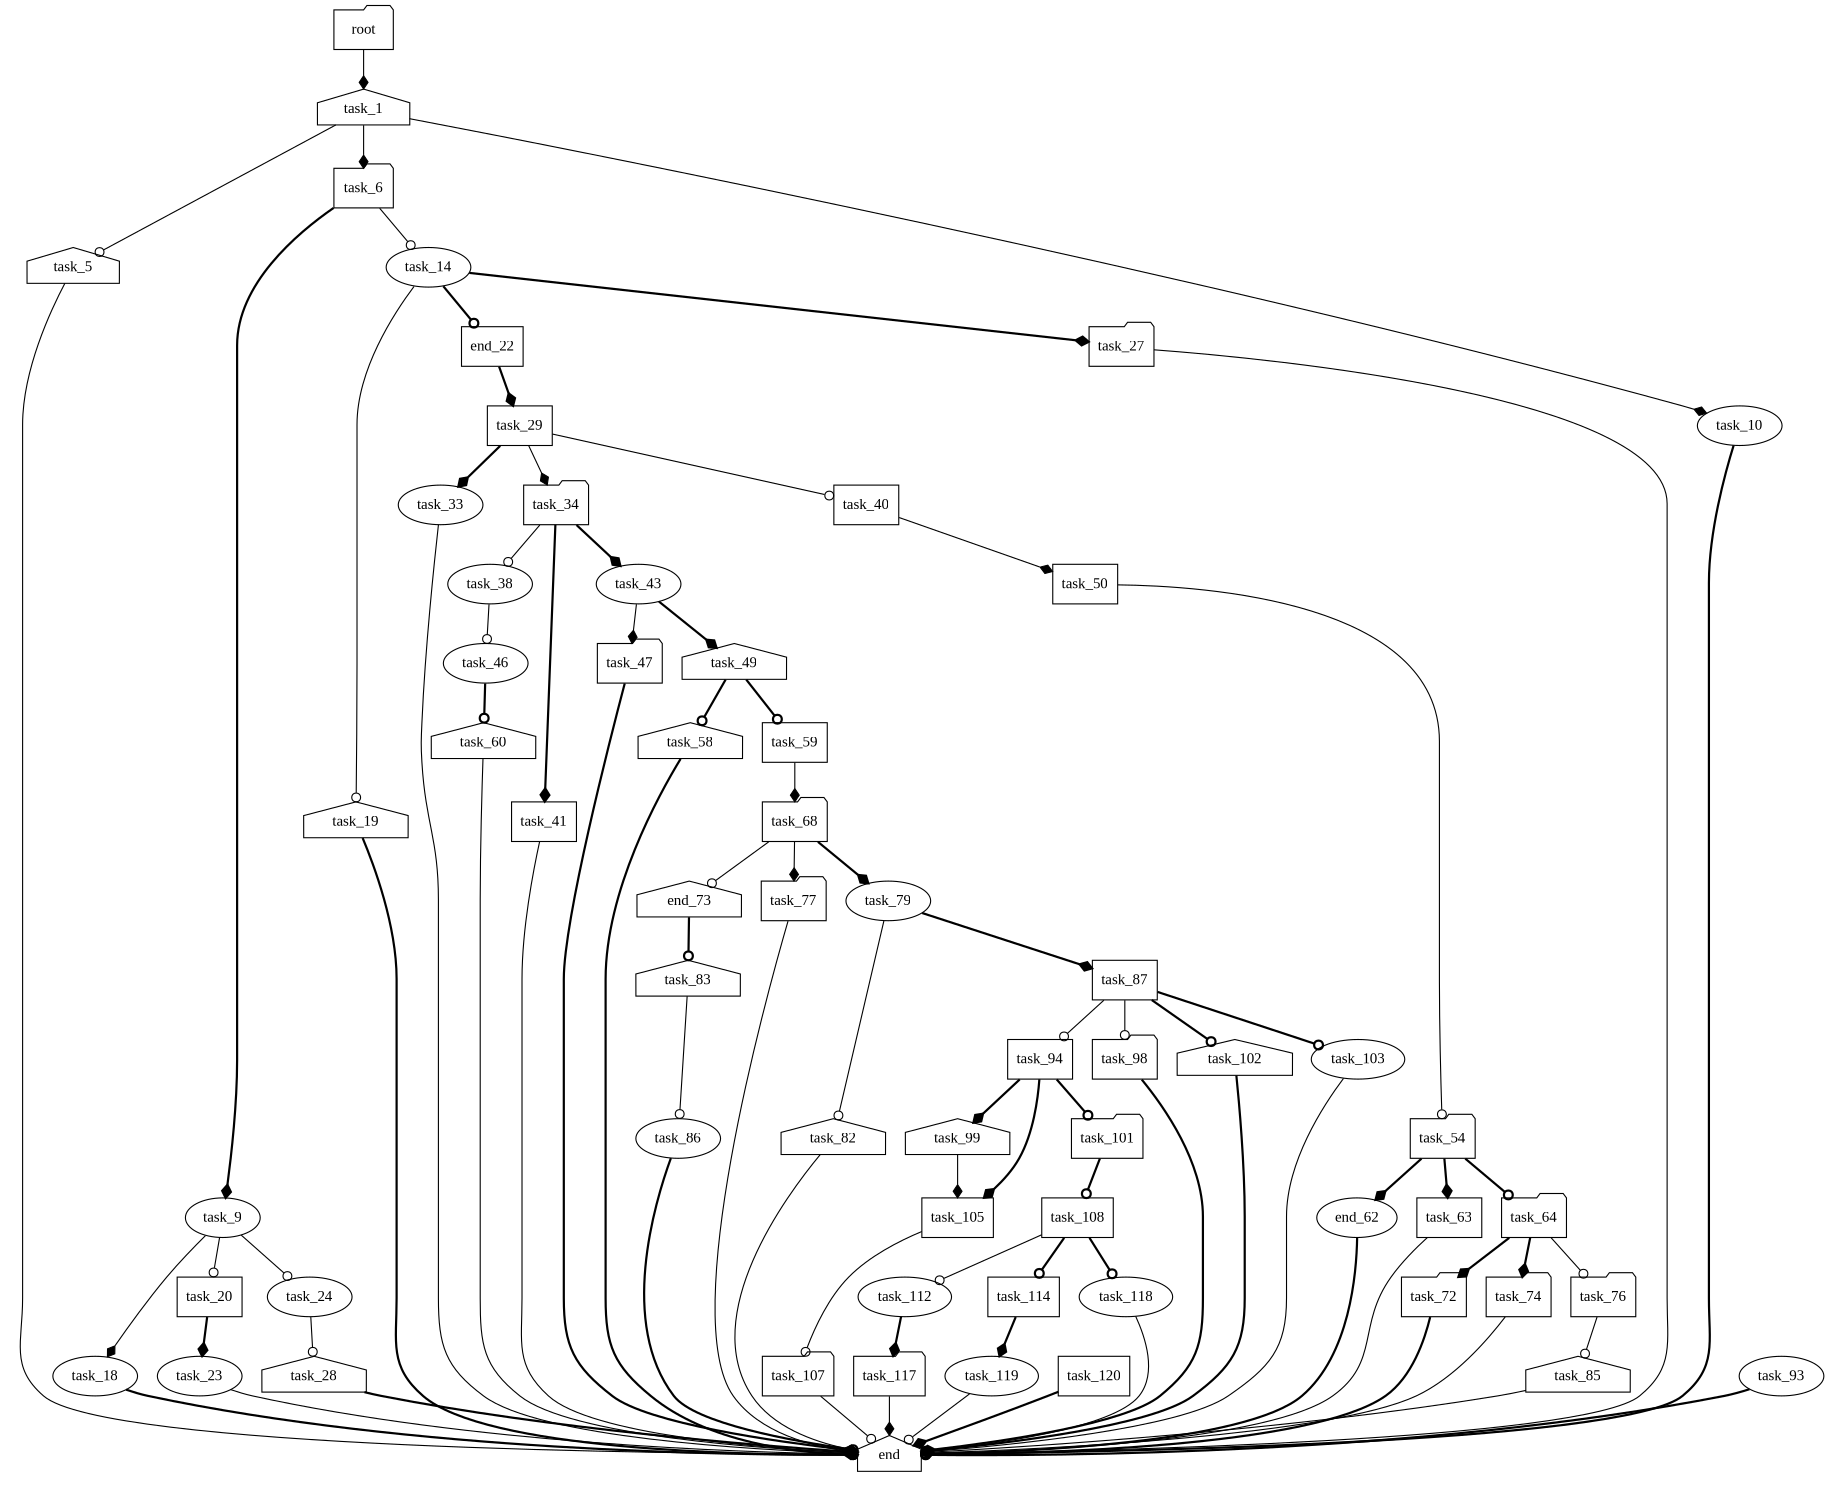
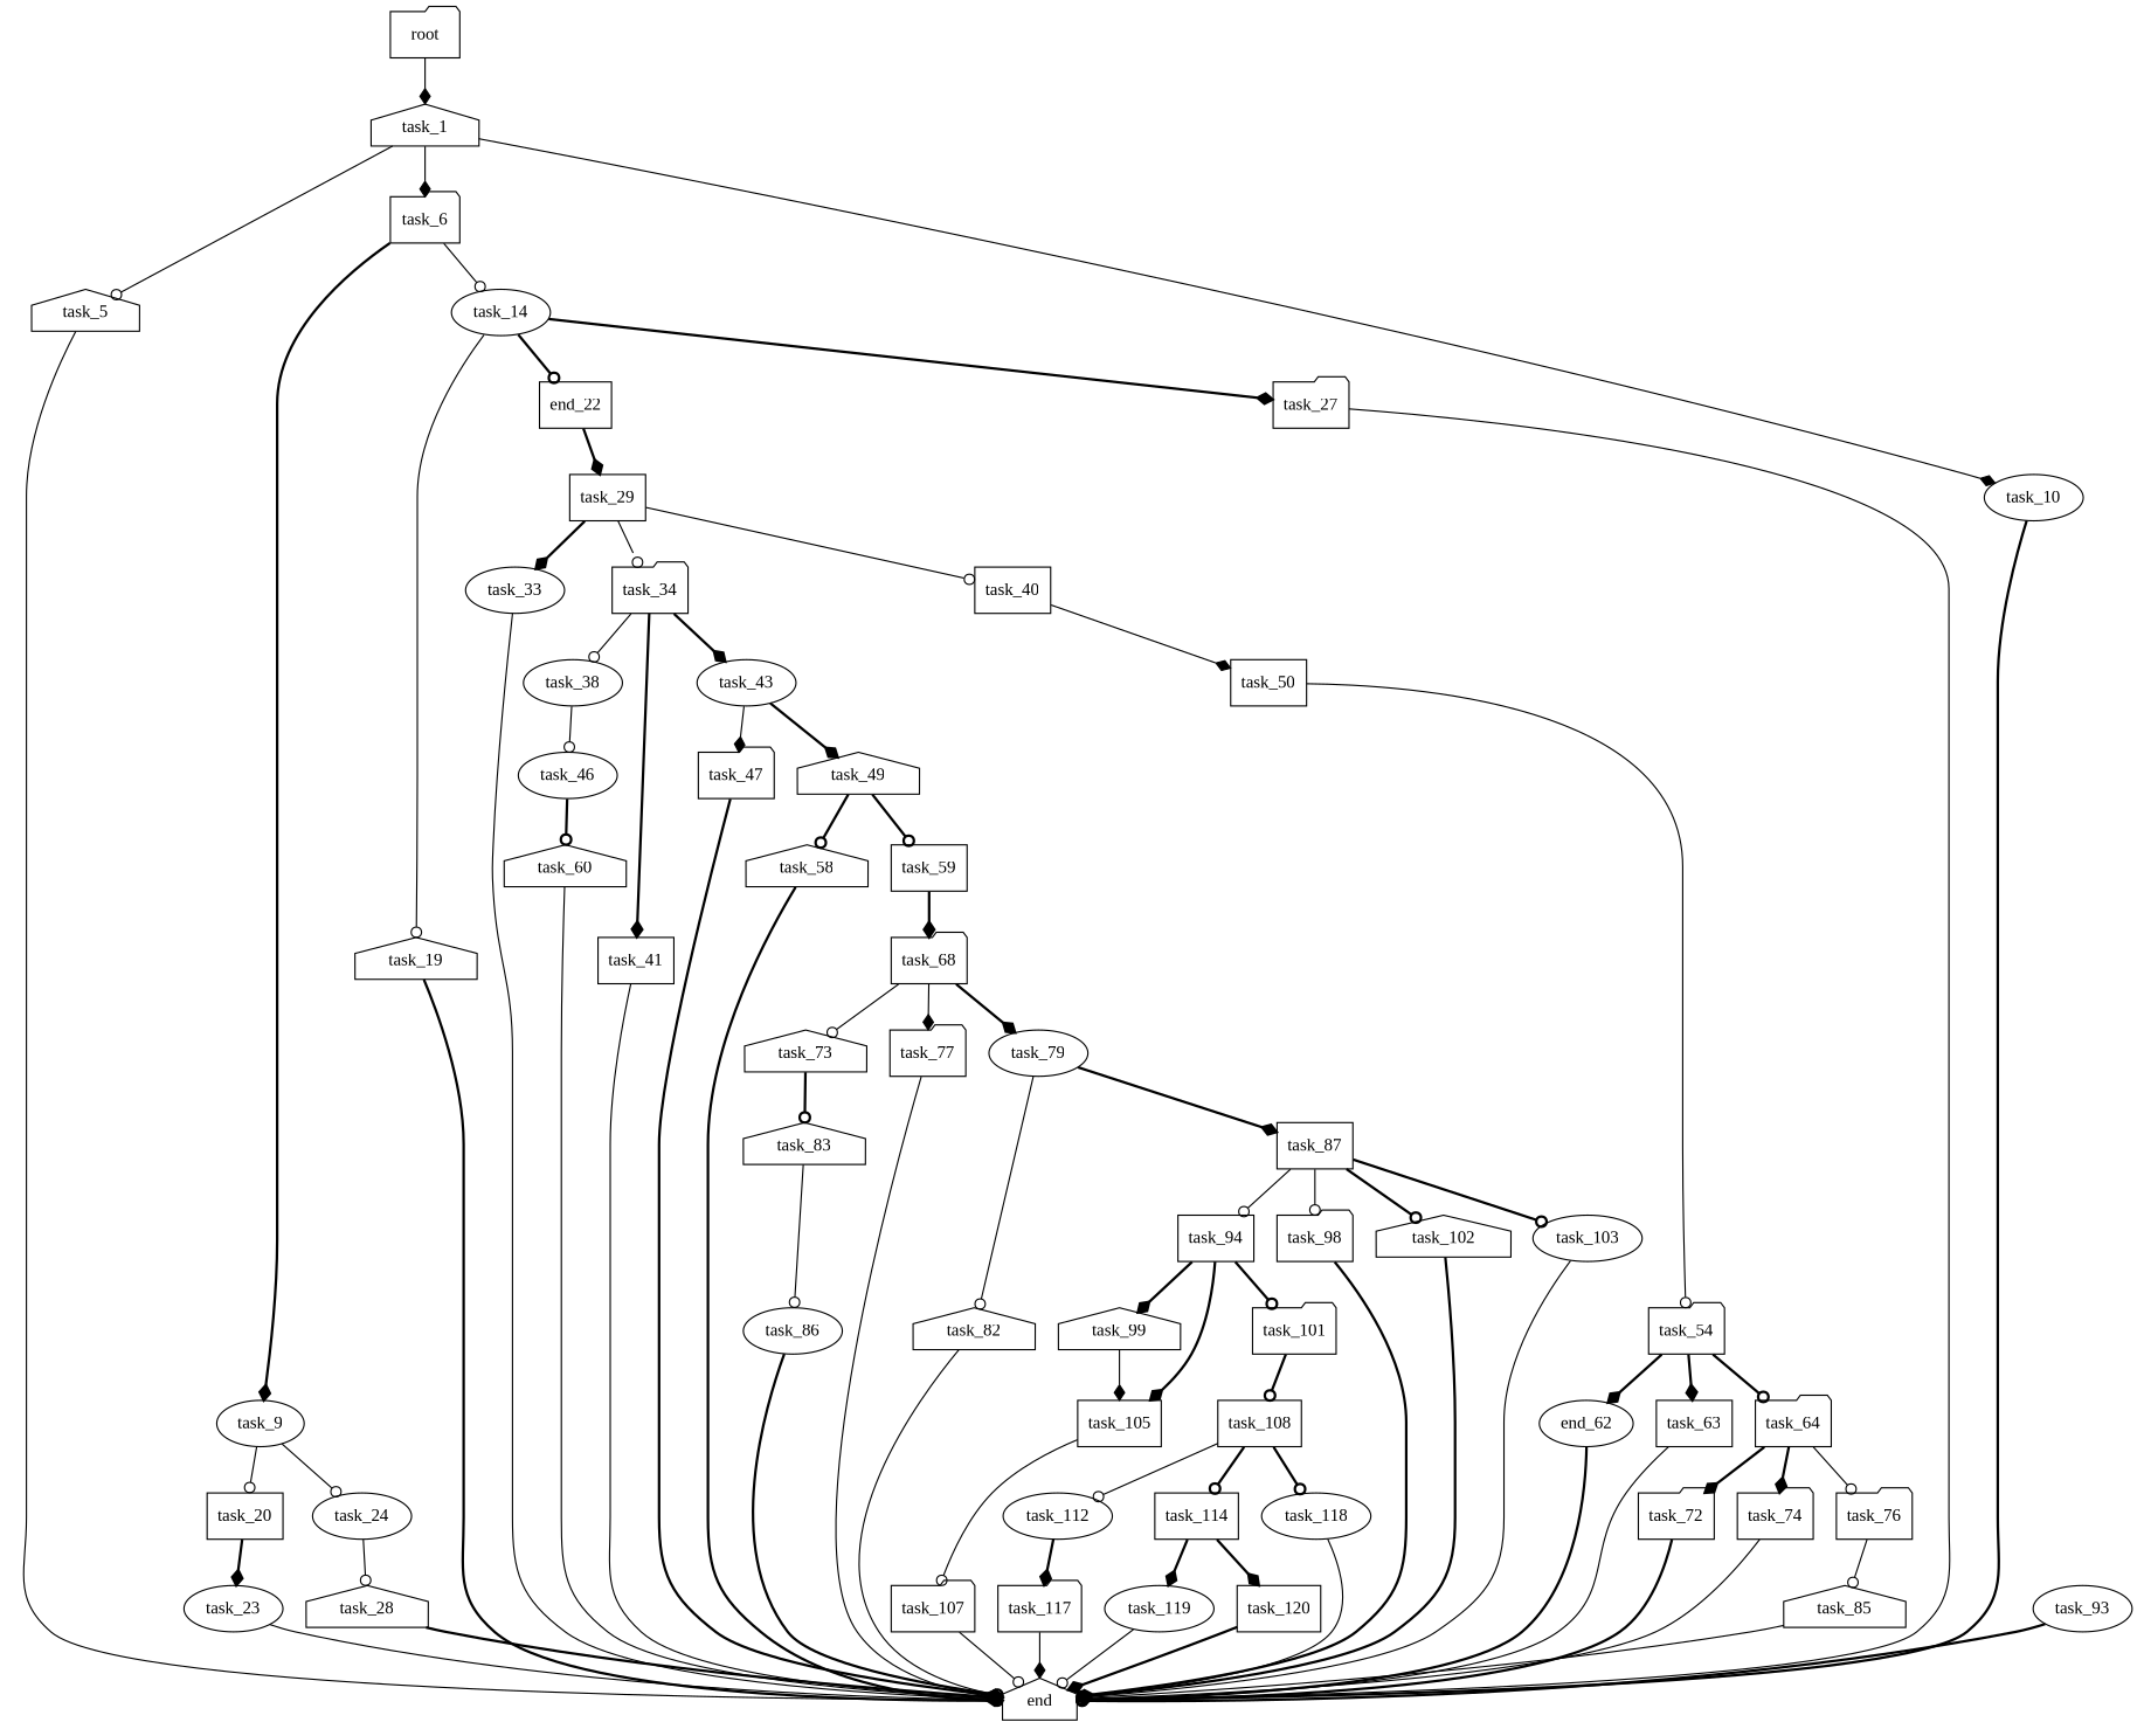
  digraph {
    fontname="Liberation Serif"
    node [fontname="Liberation Serif" shape=ellipse]
    edge [arrowhead=odot fontname="Liberation Serif" style=bold]
    root [shape=folder]
    task_1 [shape=house]
    task_5 [shape=house]
    task_6 [shape=folder]
    task_10
    end [shape=house]
    task_9
    task_14
-   task_18
    task_20 [shape=box]
    task_24
    task_19 [shape=house]
    n13 [label=end_22 shape=box]
    task_27 [shape=folder]
    task_23
    task_28 [shape=house]
    task_29 [shape=box]
    task_33
    task_34 [shape=folder]
    task_40 [shape=box]
    task_38
    task_41 [shape=box]
    task_43
    task_50 [shape=box]
    task_46
    task_47 [shape=folder]
    task_49 [shape=house]
    task_54 [shape=folder]
    task_60 [shape=house]
    task_58 [shape=house]
    task_59 [shape=box]
    n32 [label=end_62]
    task_63 [shape=box]
    task_64 [shape=folder]
    task_68 [shape=folder]
-   task_73 [shape=house label=end_73]
+   task_73 [shape=house]
    task_77 [shape=folder]
    task_79
    task_72 [shape=folder]
    task_74 [shape=folder]
    task_76 [shape=folder]
    task_85 [shape=house]
    task_83 [shape=house]
    task_82 [shape=house]
    task_87 [shape=box]
    task_86
    task_94 [shape=box]
    task_98 [shape=folder]
    task_102 [shape=house]
    task_103
    task_93
    task_99 [shape=house]
    task_101 [shape=folder]
    task_105 [shape=box]
    task_108 [shape=box]
    task_107 [shape=folder]
    task_112
    task_114 [shape=box]
    task_118
    task_117 [shape=folder]
    task_119
    task_120 [shape=box]
    root -> task_1 [arrowhead=diamond style=solid]
    task_1 -> task_5 [style=solid]
    task_1 -> task_6 [arrowhead=diamond style=solid]
    task_1 -> task_10 [arrowhead=diamond style=solid]
    task_5 -> end [arrowhead=diamond style=solid]
    task_6 -> task_9 [arrowhead=diamond]
    task_6 -> task_14 [style=solid]
    task_10 -> end
-   task_9 -> task_18 [arrowhead=diamond style=solid]
    task_9 -> task_20 [style=solid]
    task_9 -> task_24 [style=solid]
    task_14 -> task_19 [style=solid]
    task_14 -> n13
    task_14 -> task_27 [arrowhead=diamond]
-   task_18 -> end
    task_20 -> task_23 [arrowhead=diamond]
    task_24 -> task_28 [style=solid]
    task_19 -> end [arrowhead=diamond]
    n13 -> task_29 [arrowhead=diamond]
    task_27 -> end [arrowhead=diamond style=solid]
    task_23 -> end [arrowhead=diamond style=solid]
    task_28 -> end [arrowhead=diamond]
    task_29 -> task_33 [arrowhead=diamond]
-   task_29 -> task_34 [arrowhead=diamond style=solid]
+   task_29 -> task_34 [style=solid]
    task_29 -> task_40 [style=solid]
    task_33 -> end [arrowhead=diamond style=solid]
    task_34 -> task_38 [style=solid]
    task_34 -> task_41 [arrowhead=diamond]
    task_34 -> task_43 [arrowhead=diamond]
    task_40 -> task_50 [arrowhead=diamond style=solid]
    task_38 -> task_46 [style=solid]
    task_41 -> end [arrowhead=diamond style=solid]
    task_43 -> task_47 [arrowhead=diamond style=solid]
    task_43 -> task_49 [arrowhead=diamond]
    task_50 -> task_54 [style=solid]
    task_46 -> task_60
    task_47 -> end [arrowhead=diamond]
    task_49 -> task_58
    task_49 -> task_59
    task_54 -> n32 [arrowhead=diamond]
    task_54 -> task_63 [arrowhead=diamond]
    task_54 -> task_64
    task_60 -> end [style=solid]
    task_58 -> end
-   task_59 -> task_68 [arrowhead=diamond style=solid]
+   task_59 -> task_68 [arrowhead=diamond]
    n32 -> end
    task_63 -> end [arrowhead=diamond style=solid]
    task_64 -> task_72 [arrowhead=diamond]
    task_64 -> task_74 [arrowhead=diamond]
    task_64 -> task_76 [style=solid]
    task_68 -> task_73 [style=solid]
    task_68 -> task_77 [arrowhead=diamond style=solid]
    task_68 -> task_79 [arrowhead=diamond]
    task_73 -> task_83
    task_77 -> end [style=solid]
    task_79 -> task_82 [style=solid]
    task_79 -> task_87 [arrowhead=diamond]
    task_72 -> end
    task_74 -> end [arrowhead=diamond style=solid]
    task_76 -> task_85 [style=solid]
    task_85 -> end [arrowhead=diamond style=solid]
    task_83 -> task_86 [style=solid]
    task_82 -> end [arrowhead=diamond style=solid]
    task_87 -> task_94 [style=solid]
    task_87 -> task_98 [style=solid]
    task_87 -> task_102
    task_87 -> task_103
    task_86 -> end
    task_94 -> task_99 [arrowhead=diamond]
    task_94 -> task_101
    task_94 -> task_105 [arrowhead=diamond]
    task_98 -> end [arrowhead=diamond]
    task_102 -> end
    task_103 -> end [style=solid]
    task_93 -> end
    task_99 -> task_105 [arrowhead=diamond style=solid]
    task_101 -> task_108
    task_105 -> task_107 [style=solid]
    task_108 -> task_112 [style=solid]
    task_108 -> task_114
    task_108 -> task_118
    task_107 -> end [style=solid]
    task_112 -> task_117 [arrowhead=diamond]
    task_114 -> task_119 [arrowhead=diamond]
+   task_114 -> task_120 [arrowhead=diamond]
    task_118 -> end [style=solid]
    task_117 -> end [arrowhead=diamond style=solid]
    task_119 -> end [style=solid]
    task_120 -> end [arrowhead=diamond]
  }
